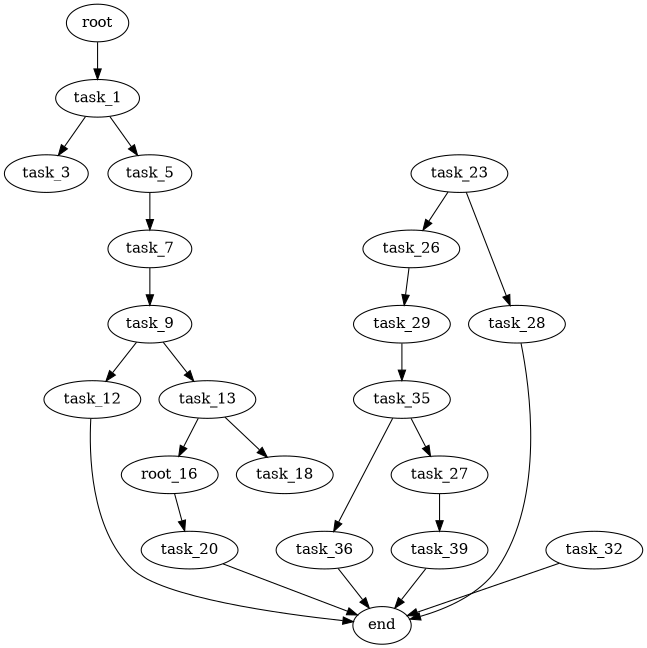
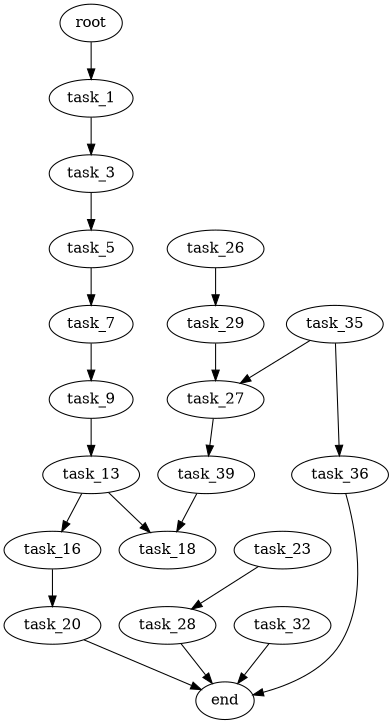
  digraph {
    root
    task_1
    task_3
    task_5
    task_7
    task_9
-   task_12
    task_13
    end
-   task_16 [label=root_16]
+   task_16
    task_18
    task_20
    task_23
    task_26
    task_28
    task_29
    n17 [label=task_35]
    task_32
    task_36
    n20 [label=task_27]
    task_39
    root -> task_1
    task_1 -> task_3
-   task_1 -> task_5
+   task_3 -> task_5
    task_5 -> task_7
    task_7 -> task_9
-   task_9 -> task_12
    task_9 -> task_13
-   task_12 -> end
    task_13 -> task_16
    task_13 -> task_18
    task_16 -> task_20
    task_20 -> end
-   task_23 -> task_26
    task_23 -> task_28
    task_26 -> task_29
    task_28 -> end
-   task_29 -> n17
+   task_29 -> n20
    n17 -> task_36
    n17 -> n20
    task_32 -> end
    task_36 -> end
    n20 -> task_39
-   task_39 -> end
+   task_39 -> task_18
  }
